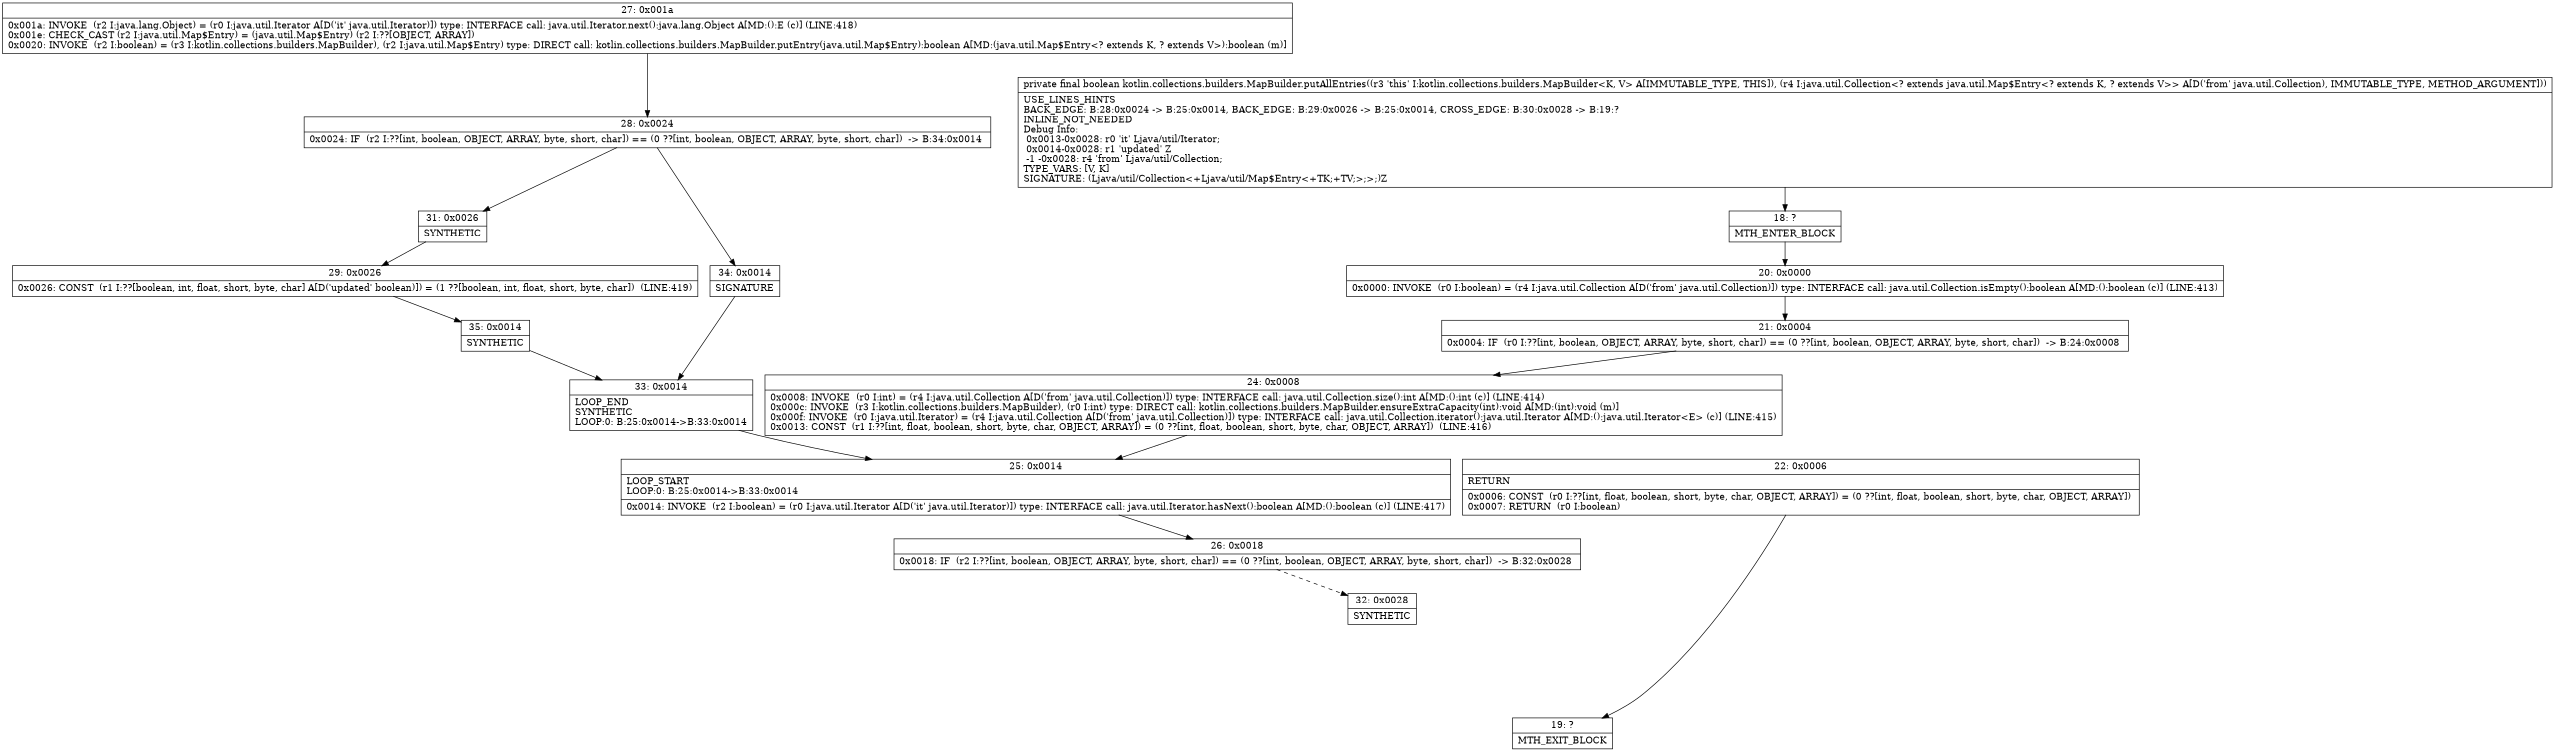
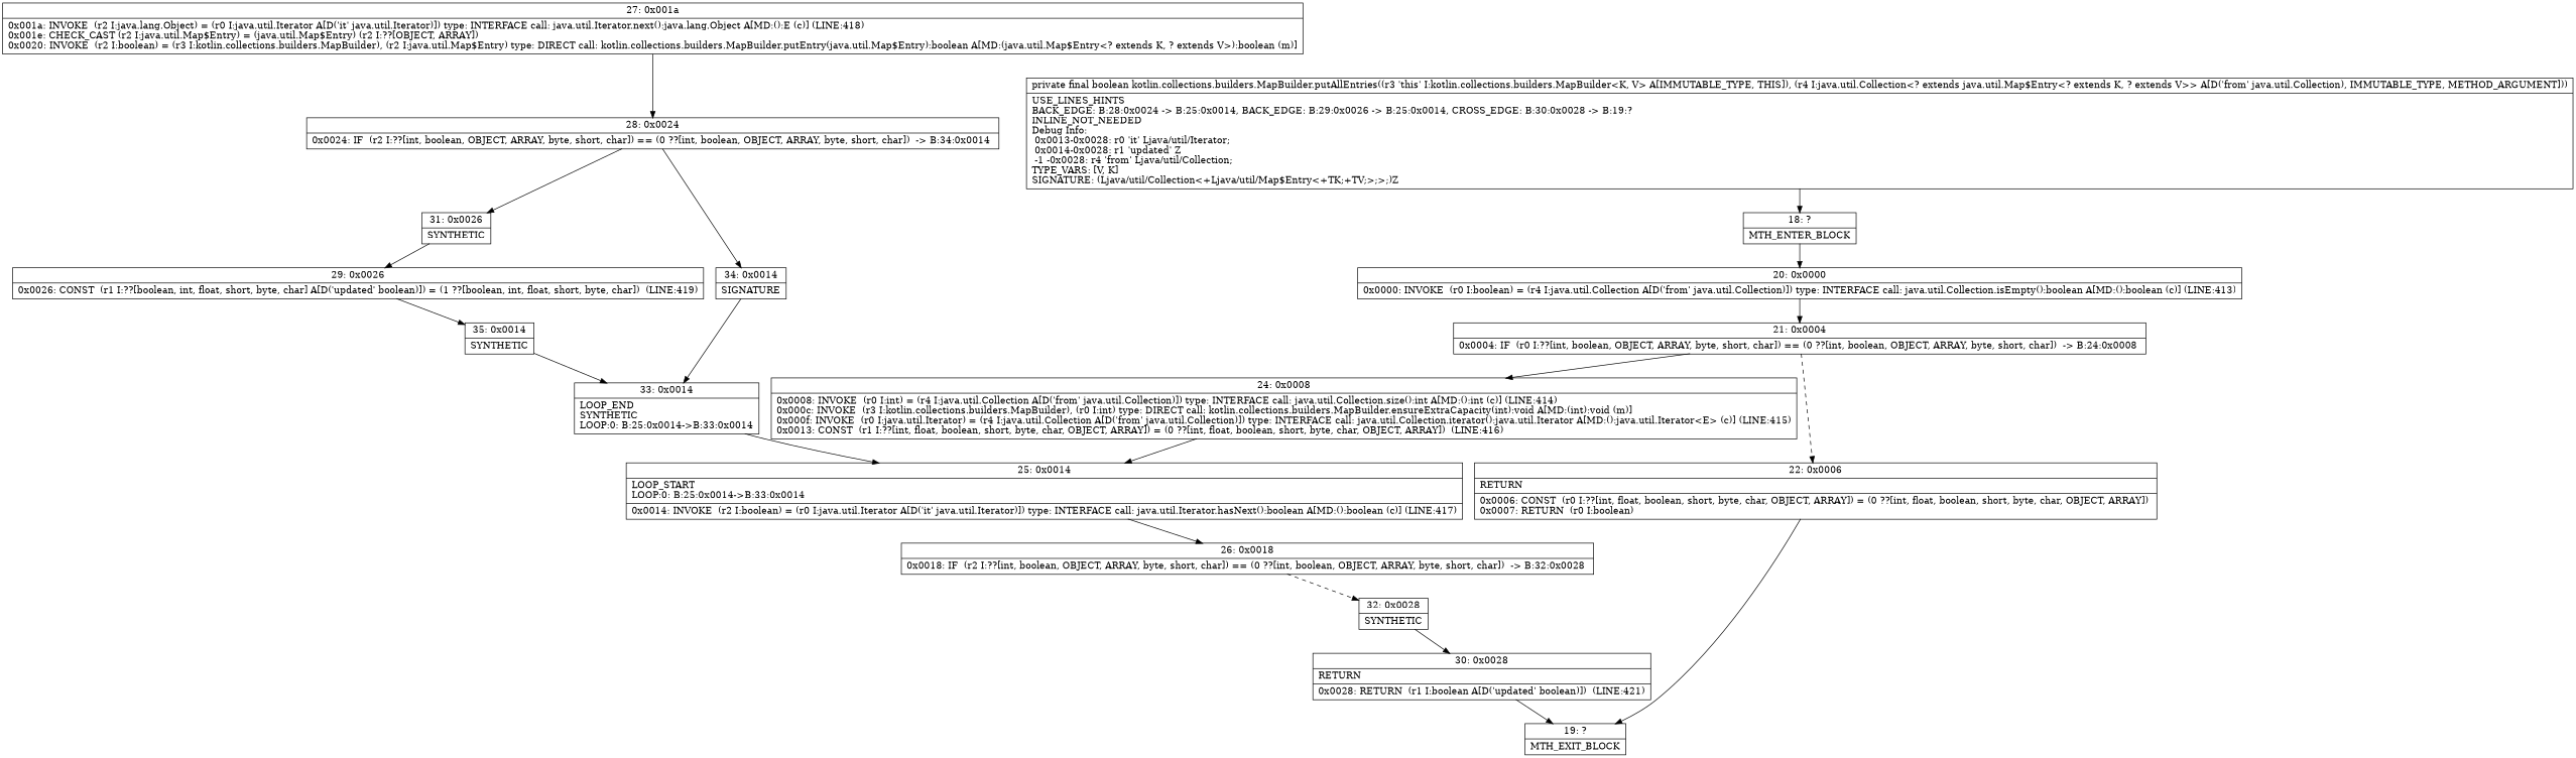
  digraph {
    node [shape=record]
    n1 [label="{18\:\ ?|MTH_ENTER_BLOCK\l}"]
    n2 [label="{20\:\ 0x0000|0x0000: INVOKE  (r0 I:boolean) = (r4 I:java.util.Collection A[D('from' java.util.Collection)]) type: INTERFACE call: java.util.Collection.isEmpty():boolean A[MD:():boolean (c)] (LINE:413)\l}"]
    n3 [label="{21\:\ 0x0004|0x0004: IF  (r0 I:??[int, boolean, OBJECT, ARRAY, byte, short, char]) == (0 ??[int, boolean, OBJECT, ARRAY, byte, short, char])  \-\> B:24:0x0008 \l}"]
    n4 [label="{22\:\ 0x0006|RETURN\l|0x0006: CONST  (r0 I:??[int, float, boolean, short, byte, char, OBJECT, ARRAY]) = (0 ??[int, float, boolean, short, byte, char, OBJECT, ARRAY]) \l0x0007: RETURN  (r0 I:boolean) \l}"]
    n5 [label="{24\:\ 0x0008|0x0008: INVOKE  (r0 I:int) = (r4 I:java.util.Collection A[D('from' java.util.Collection)]) type: INTERFACE call: java.util.Collection.size():int A[MD:():int (c)] (LINE:414)\l0x000c: INVOKE  (r3 I:kotlin.collections.builders.MapBuilder), (r0 I:int) type: DIRECT call: kotlin.collections.builders.MapBuilder.ensureExtraCapacity(int):void A[MD:(int):void (m)]\l0x000f: INVOKE  (r0 I:java.util.Iterator) = (r4 I:java.util.Collection A[D('from' java.util.Collection)]) type: INTERFACE call: java.util.Collection.iterator():java.util.Iterator A[MD:():java.util.Iterator\<E\> (c)] (LINE:415)\l0x0013: CONST  (r1 I:??[int, float, boolean, short, byte, char, OBJECT, ARRAY]) = (0 ??[int, float, boolean, short, byte, char, OBJECT, ARRAY])  (LINE:416)\l}"]
    n6 [label="{19\:\ ?|MTH_EXIT_BLOCK\l}"]
    n7 [label="{25\:\ 0x0014|LOOP_START\lLOOP:0: B:25:0x0014\-\>B:33:0x0014\l|0x0014: INVOKE  (r2 I:boolean) = (r0 I:java.util.Iterator A[D('it' java.util.Iterator)]) type: INTERFACE call: java.util.Iterator.hasNext():boolean A[MD:():boolean (c)] (LINE:417)\l}"]
    n8 [label="{26\:\ 0x0018|0x0018: IF  (r2 I:??[int, boolean, OBJECT, ARRAY, byte, short, char]) == (0 ??[int, boolean, OBJECT, ARRAY, byte, short, char])  \-\> B:32:0x0028 \l}"]
    n9 [label="{32\:\ 0x0028|SYNTHETIC\l}"]
    n10 [label="{27\:\ 0x001a|0x001a: INVOKE  (r2 I:java.lang.Object) = (r0 I:java.util.Iterator A[D('it' java.util.Iterator)]) type: INTERFACE call: java.util.Iterator.next():java.lang.Object A[MD:():E (c)] (LINE:418)\l0x001e: CHECK_CAST (r2 I:java.util.Map$Entry) = (java.util.Map$Entry) (r2 I:??[OBJECT, ARRAY]) \l0x0020: INVOKE  (r2 I:boolean) = (r3 I:kotlin.collections.builders.MapBuilder), (r2 I:java.util.Map$Entry) type: DIRECT call: kotlin.collections.builders.MapBuilder.putEntry(java.util.Map$Entry):boolean A[MD:(java.util.Map$Entry\<? extends K, ? extends V\>):boolean (m)]\l}"]
    n11 [label="{28\:\ 0x0024|0x0024: IF  (r2 I:??[int, boolean, OBJECT, ARRAY, byte, short, char]) == (0 ??[int, boolean, OBJECT, ARRAY, byte, short, char])  \-\> B:34:0x0014 \l}"]
+   n12 [label="{30\:\ 0x0028|RETURN\l|0x0028: RETURN  (r1 I:boolean A[D('updated' boolean)])  (LINE:421)\l}"]
    n13 [label="{31\:\ 0x0026|SYNTHETIC\l}"]
    n14 [label="{34\:\ 0x0014|SIGNATURE\l}"]
    n15 [label="{29\:\ 0x0026|0x0026: CONST  (r1 I:??[boolean, int, float, short, byte, char] A[D('updated' boolean)]) = (1 ??[boolean, int, float, short, byte, char])  (LINE:419)\l}"]
    n16 [label="{33\:\ 0x0014|LOOP_END\lSYNTHETIC\lLOOP:0: B:25:0x0014\-\>B:33:0x0014\l}"]
    n17 [label="{35\:\ 0x0014|SYNTHETIC\l}"]
    n18 [label="{private final boolean kotlin.collections.builders.MapBuilder.putAllEntries((r3 'this' I:kotlin.collections.builders.MapBuilder\<K, V\> A[IMMUTABLE_TYPE, THIS]), (r4 I:java.util.Collection\<? extends java.util.Map$Entry\<? extends K, ? extends V\>\> A[D('from' java.util.Collection), IMMUTABLE_TYPE, METHOD_ARGUMENT]))  | USE_LINES_HINTS\lBACK_EDGE: B:28:0x0024 \-\> B:25:0x0014, BACK_EDGE: B:29:0x0026 \-\> B:25:0x0014, CROSS_EDGE: B:30:0x0028 \-\> B:19:?\lINLINE_NOT_NEEDED\lDebug Info:\l  0x0013\-0x0028: r0 'it' Ljava\/util\/Iterator;\l  0x0014\-0x0028: r1 'updated' Z\l  \-1 \-0x0028: r4 'from' Ljava\/util\/Collection;\lTYPE_VARS: [V, K]\lSIGNATURE: (Ljava\/util\/Collection\<+Ljava\/util\/Map$Entry\<+TK;+TV;\>;\>;)Z\l}"]
    n1 -> n2
    n2 -> n3
+   n3 -> n4 [style=dashed]
    n3 -> n5
    n4 -> n6
    n5 -> n7
    n7 -> n8
    n8 -> n9 [style=dashed]
+   n9 -> n12
    n10 -> n11
    n11 -> n13 [style=solid]
    n11 -> n14
+   n12 -> n6
    n13 -> n15
    n14 -> n16
    n15 -> n17
    n16 -> n7
    n17 -> n16
    n18 -> n1
  }
